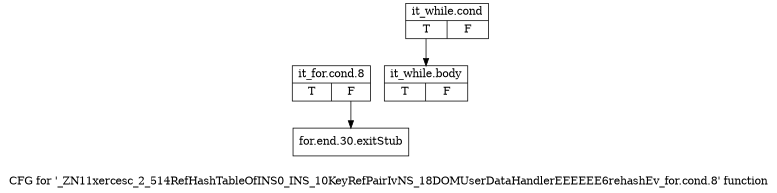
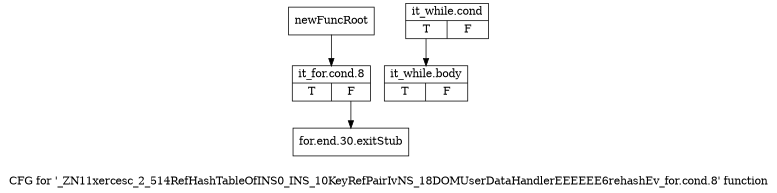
  digraph {
    label="CFG for '_ZN11xercesc_2_514RefHashTableOfINS0_INS_10KeyRefPairIvNS_18DOMUserDataHandlerEEEEEE6rehashEv_for.cond.8' function"
    node [shape=record]
+   n1 [label="{newFuncRoot}"]
    n2 [label="{it_for.cond.8|{<s0>T|<s1>F}}"]
    n3 [label="{for.end.30.exitStub}"]
    n4 [label="{it_while.cond|{<s0>T|<s1>F}}"]
    n5 [label="{it_while.body|{<s0>T|<s1>F}}"]
+   n1 -> n2
    n2 -> n3 [tailport=s1]
    n4 -> n5 [tailport=s0]
  }
